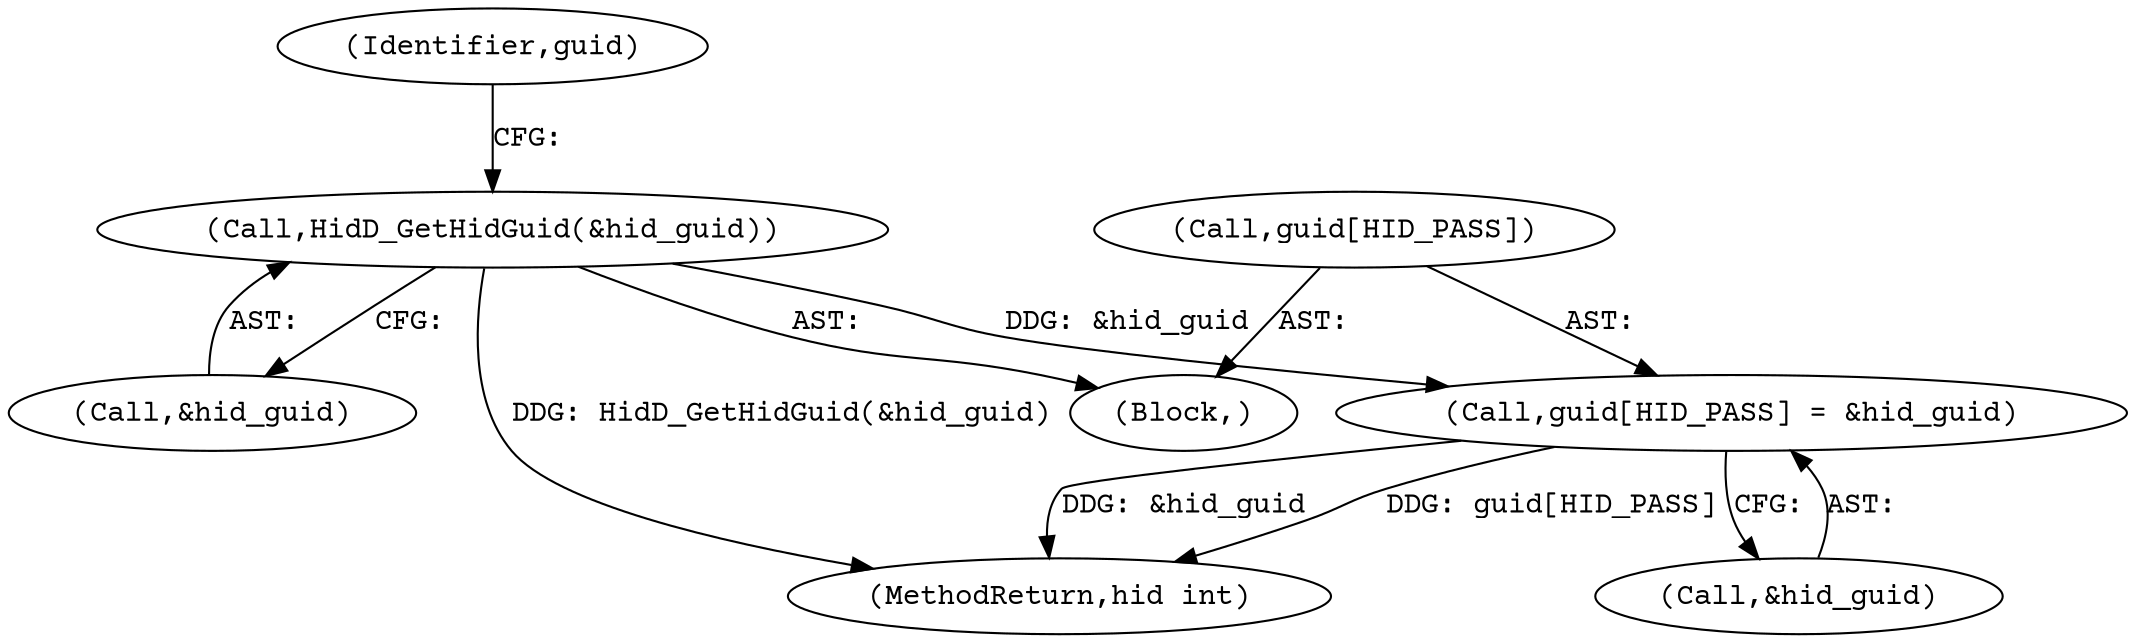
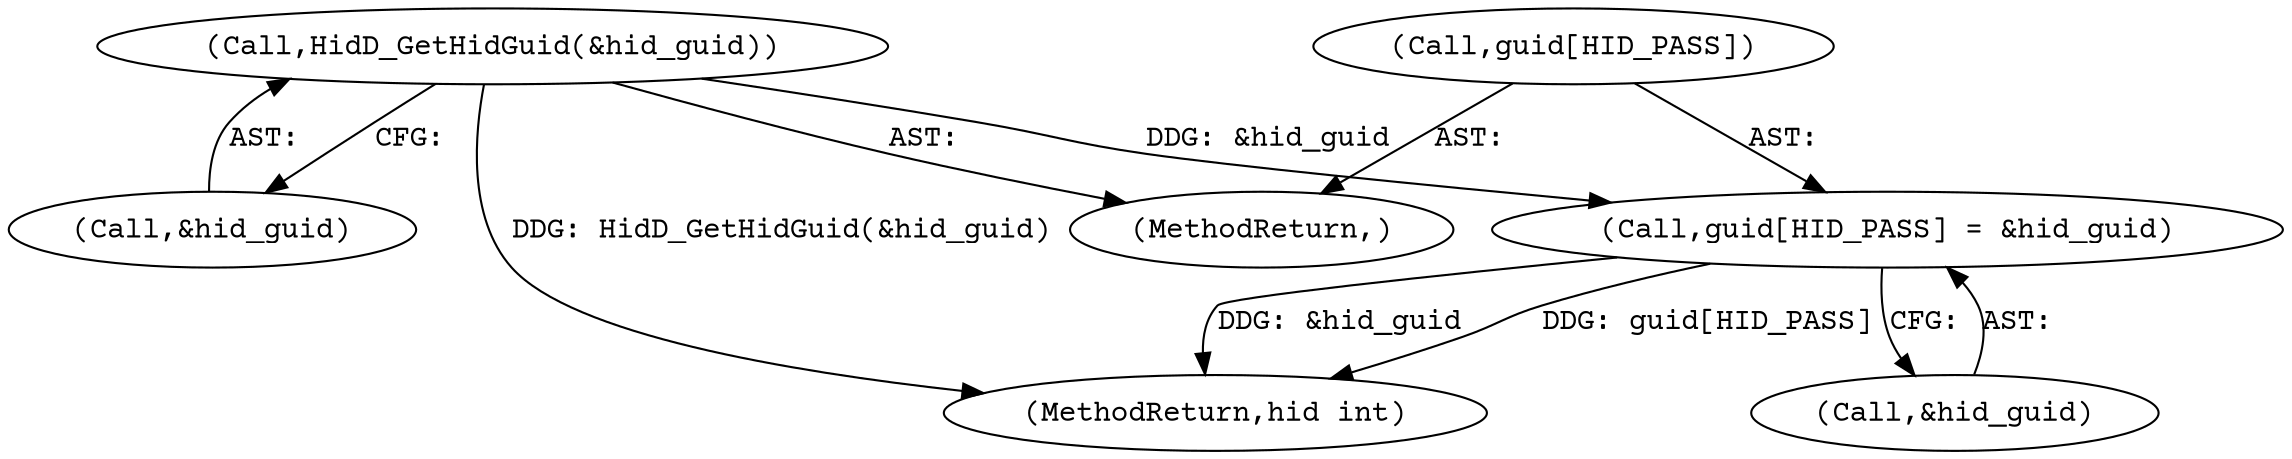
  digraph {
    fontname="Courier Prime"
    node [fontname="Courier Prime"]
    edge [fontname="Courier Prime"]
    n1 [label="(Call,HidD_GetHidGuid(&hid_guid))"]
    n2 [label="(Call,guid[HID_PASS] = &hid_guid)"]
    n3 [label="(Call,&hid_guid)"]
    n4 [label="(MethodReturn,hid int)"]
-   n5 [label="(Block,)"]
+   n5 [label="(MethodReturn,)"]
    n6 [label="(Call,&hid_guid)"]
-   n7 [label="(Identifier,guid)"]
    n8 [label="(Call,guid[HID_PASS])"]
    n1 -> n2 [label="DDG: &hid_guid"]
    n1 -> n3 [label="CFG: "]
    n1 -> n4 [label="DDG: HidD_GetHidGuid(&hid_guid)"]
    n1 -> n5 [label="AST: "]
    n2 -> n4 [label="DDG: &hid_guid"]
    n2 -> n4 [label="DDG: guid[HID_PASS]"]
    n2 -> n6 [label="CFG: "]
    n3 -> n1 [label="AST: "]
    n6 -> n2 [label="AST: "]
-   n7 -> n1 [label="CFG: "]
    n8 -> n2 [label="AST: "]
    n8 -> n5 [label="AST: "]
  }
